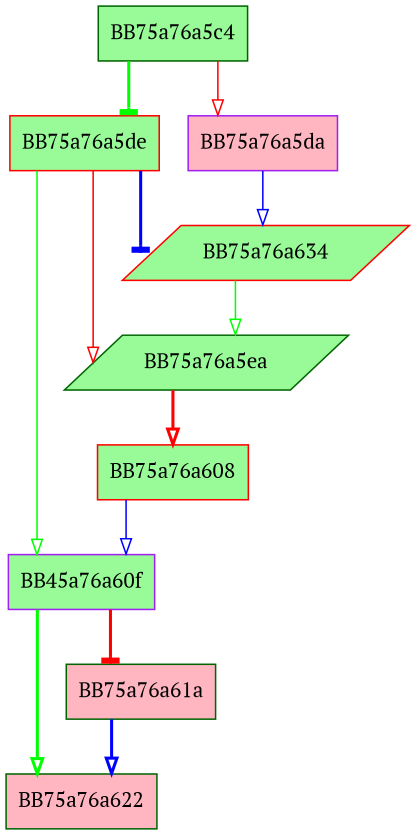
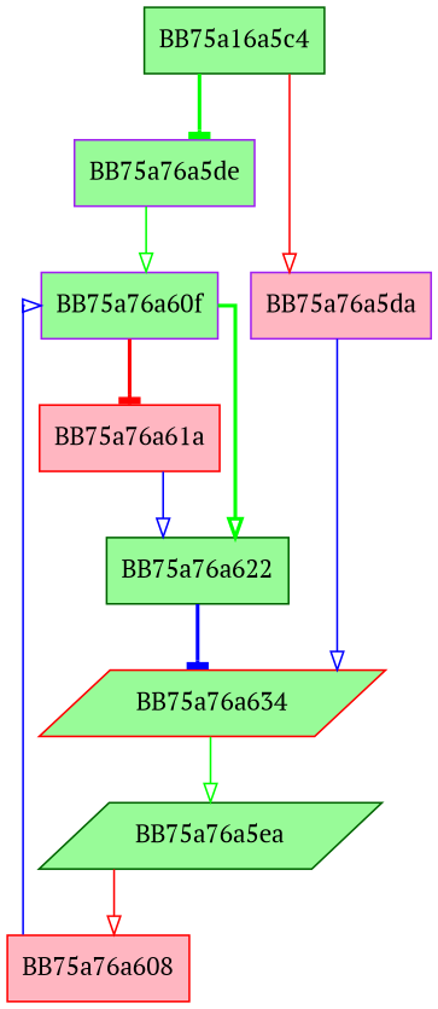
  digraph {
    fontname="PT Serif"
    splines=ortho
    node [color=purple fillcolor=palegreen fontname="PT Serif" shape=box style=filled]
    edge [arrowhead=onormal color=green fontname="PT Serif" style=solid]
-   BB75a76a5de [color=red]
-   BB75a76a5c4 [color=darkgreen]
+   BB75a76a5de
+   BB75a76a5c4 [color=darkgreen label=BB75a16a5c4]
    BB75a76a5da [fillcolor=lightpink]
-   BB75a76a60f [label=BB45a76a60f]
+   BB75a76a60f
    BB75a76a5ea [color=darkgreen shape=parallelogram]
    BB75a76a634 [color=red shape=parallelogram]
-   BB75a76a622 [color=darkgreen fillcolor=lightpink]
-   BB75a76a61a [color=darkgreen fillcolor=lightpink]
-   BB75a76a608 [color=red]
+   BB75a76a622 [color=darkgreen]
+   BB75a76a61a [color=red fillcolor=lightpink]
+   BB75a76a608 [color=red fillcolor=lightpink]
    BB75a76a5de -> BB75a76a60f
-   BB75a76a5de -> BB75a76a5ea [color=red]
    BB75a76a5c4 -> BB75a76a5de [arrowhead=tee style=bold]
    BB75a76a5c4 -> BB75a76a5da [color=red]
    BB75a76a5da -> BB75a76a634 [color=blue]
    BB75a76a60f -> BB75a76a622 [style=bold]
    BB75a76a60f -> BB75a76a61a [arrowhead=tee color=red style=bold]
-   BB75a76a5ea -> BB75a76a608 [color=red style=bold]
+   BB75a76a5ea -> BB75a76a608 [color=red]
    BB75a76a634 -> BB75a76a5ea
-   BB75a76a5de -> BB75a76a634 [arrowhead=tee color=blue style=bold]
-   BB75a76a61a -> BB75a76a622 [color=blue style=bold]
+   BB75a76a622 -> BB75a76a634 [arrowhead=tee color=blue style=bold]
+   BB75a76a61a -> BB75a76a622 [color=blue]
    BB75a76a608 -> BB75a76a60f [color=blue]
  }
